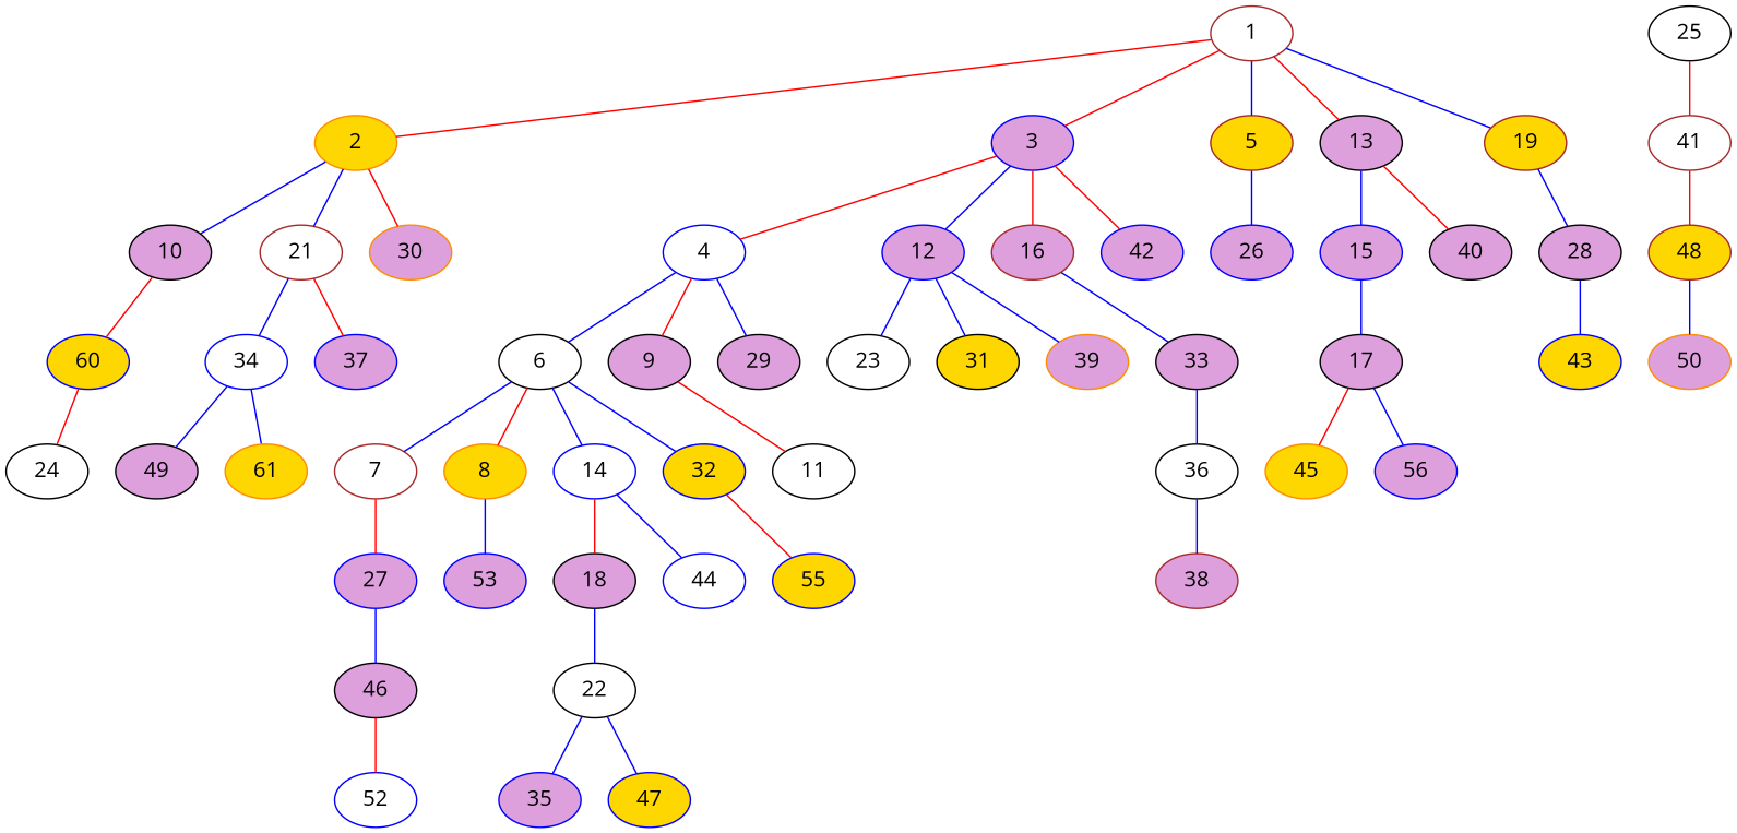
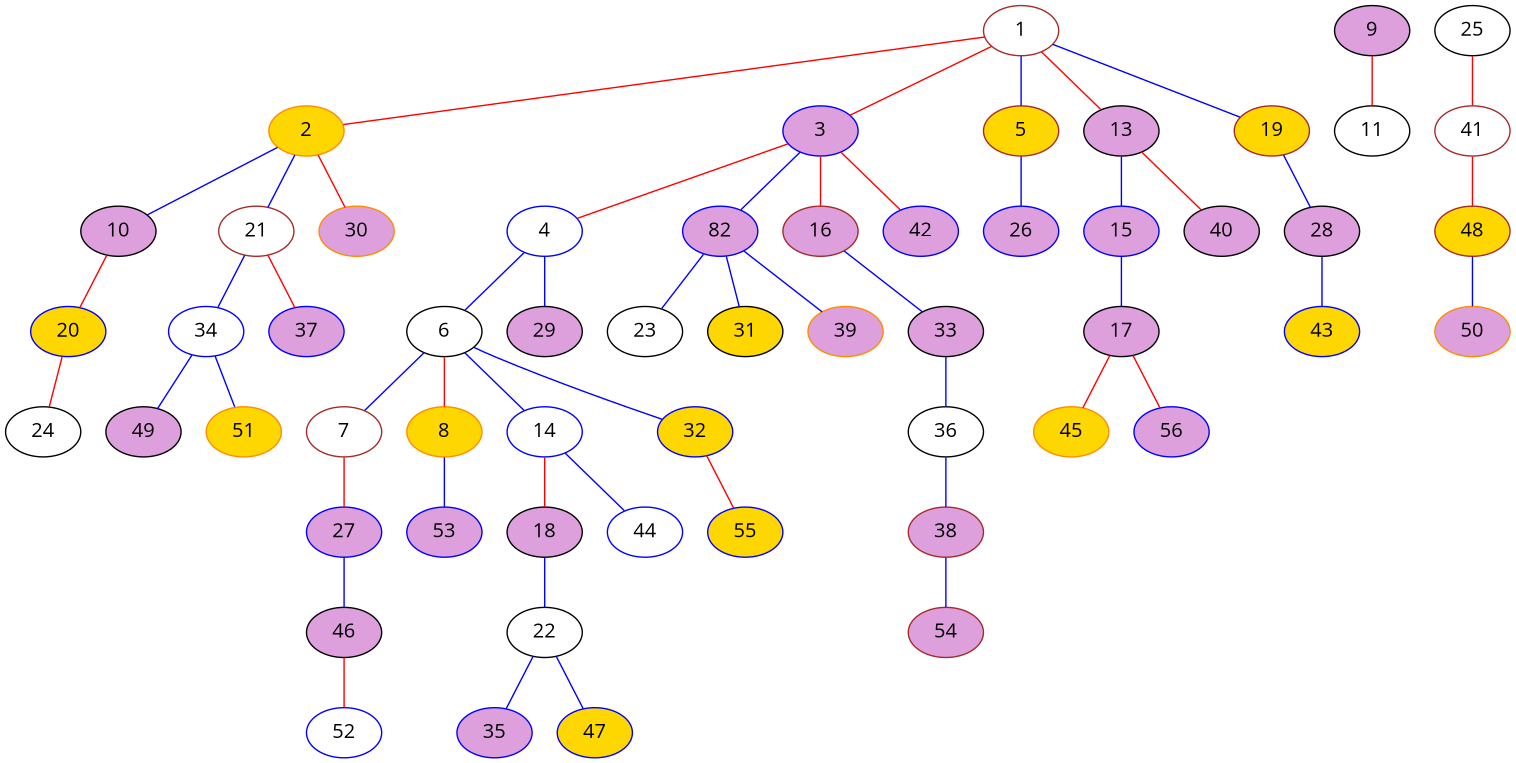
  graph {
    fontname="Open Sans"
    node [color=blue fillcolor=plum fontname="Open Sans" style=filled]
    edge [color=blue fontname="Open Sans"]
    1 [color=brown fillcolor=white]
    2 [color=darkorange fillcolor=gold]
    3
    5 [color=brown fillcolor=gold]
    13 [color=black]
    19 [color=brown fillcolor=gold]
    10 [color=black]
    21 [color=brown fillcolor=white]
    30 [color=darkorange]
    4 [fillcolor=white]
-   12
+   12 [label=82]
    16 [color=brown]
    42
    26
    15
    40 [color=black]
    28 [color=black]
-   20 [fillcolor=gold label=60]
+   20 [fillcolor=gold]
    34 [fillcolor=white]
    37
    6 [color=black fillcolor=white]
    9 [color=black]
    29 [color=black]
    23 [color=black fillcolor=white]
    31 [color=black fillcolor=gold]
    39 [color=darkorange]
    33 [color=black]
    7 [color=brown fillcolor=white]
    8 [color=darkorange fillcolor=gold]
    14 [fillcolor=white]
    32 [fillcolor=gold]
    11 [color=black fillcolor=white]
    27
    53
    18 [color=black]
    44 [fillcolor=white]
    55 [fillcolor=gold]
    46 [color=black]
    25 [color=black fillcolor=white]
    41 [color=brown fillcolor=white]
    24 [color=black fillcolor=white]
    17 [color=black]
    22 [color=black fillcolor=white]
    45 [color=darkorange fillcolor=gold]
    56
    36 [color=black fillcolor=white]
    35
    47 [fillcolor=gold]
    43 [fillcolor=gold]
    49 [color=black]
-   51 [color=darkorange fillcolor=gold label=61]
+   51 [color=darkorange fillcolor=gold]
    48 [color=brown fillcolor=gold]
    52 [fillcolor=white]
    38 [color=brown]
+   54 [color=brown]
    50 [color=darkorange]
    1 -- 2 [color=red]
    1 -- 3 [color=red]
    1 -- 5
    1 -- 13 [color=red]
    1 -- 19
    2 -- 10
    2 -- 21
    2 -- 30 [color=red]
    3 -- 4 [color=red]
    3 -- 12
    3 -- 16 [color=red]
    3 -- 42 [color=red]
    5 -- 26
    13 -- 15
    13 -- 40 [color=red]
    19 -- 28
    10 -- 20 [color=red]
    21 -- 34
    21 -- 37 [color=red]
    4 -- 6
-   4 -- 9 [color=red]
    4 -- 29
    12 -- 23
    12 -- 31
    12 -- 39
    16 -- 33
    15 -- 17
    28 -- 43
    20 -- 24 [color=red]
    34 -- 49
    34 -- 51
    6 -- 7
    6 -- 8 [color=red]
    6 -- 14
    6 -- 32
    9 -- 11 [color=red]
    33 -- 36
    7 -- 27 [color=red]
    8 -- 53
    14 -- 18 [color=red]
    14 -- 44
    32 -- 55 [color=red]
    27 -- 46
    18 -- 22
    46 -- 52 [color=red]
    25 -- 41 [color=red]
    41 -- 48 [color=red]
    17 -- 45 [color=red]
-   17 -- 56
+   17 -- 56 [color=red]
    22 -- 35
    22 -- 47
    36 -- 38
    48 -- 50
+   38 -- 54
  }
